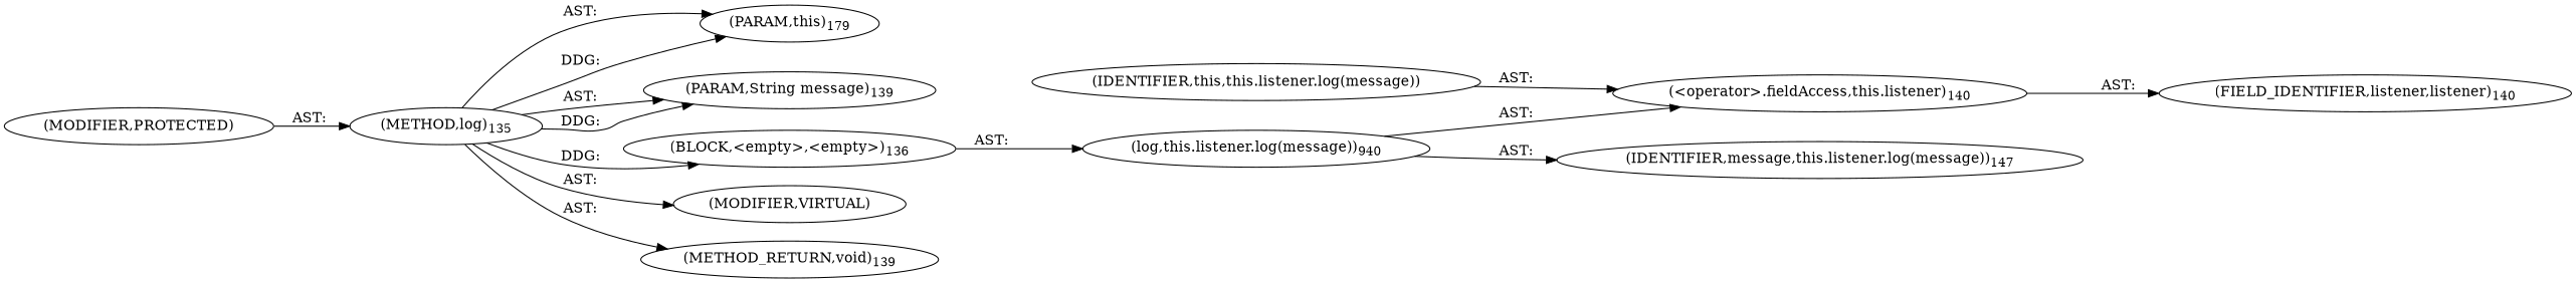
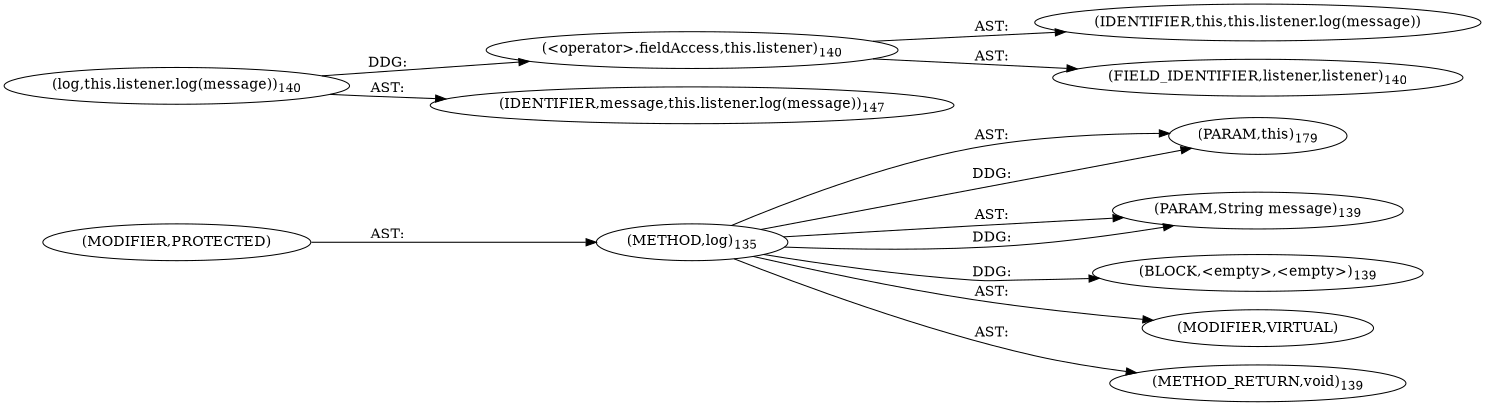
  digraph {
    rankdir=LR
    n1 [label=<(METHOD,log)<SUB>135</SUB>>]
    n2 [label=<(PARAM,this)<SUB>179</SUB>>]
    n3 [label=<(PARAM,String message)<SUB>139</SUB>>]
-   n4 [label=<(BLOCK,&lt;empty&gt;,&lt;empty&gt;)<SUB>136</SUB>>]
+   n4 [label=<(BLOCK,&lt;empty&gt;,&lt;empty&gt;)<SUB>139</SUB>>]
    n5 [label=<(MODIFIER,VIRTUAL)>]
    n6 [label=<(METHOD_RETURN,void)<SUB>139</SUB>>]
-   n7 [label=<(log,this.listener.log(message))<SUB>940</SUB>>]
+   n7 [label=<(log,this.listener.log(message))<SUB>140</SUB>>]
    n8 [label=<(MODIFIER,PROTECTED)>]
    n9 [label=<(&lt;operator&gt;.fieldAccess,this.listener)<SUB>140</SUB>>]
    n10 [label=<(IDENTIFIER,message,this.listener.log(message))<SUB>147</SUB>>]
    n11 [label=<(IDENTIFIER,this,this.listener.log(message))>]
    n12 [label=<(FIELD_IDENTIFIER,listener,listener)<SUB>140</SUB>>]
    n1 -> n2 [label="AST: "]
    n1 -> n2 [label="DDG: "]
    n1 -> n3 [label="AST: "]
    n1 -> n3 [label="DDG: "]
    n1 -> n4 [label="DDG: "]
    n1 -> n5 [label="AST: "]
    n1 -> n6 [label="AST: "]
-   n4 -> n7 [label="AST: "]
-   n7 -> n9 [label="AST: "]
+   n7 -> n9 [label="DDG: "]
    n7 -> n10 [label="AST: "]
    n8 -> n1 [label="AST: "]
-   n11 -> n9 [label="AST: "]
+   n9 -> n11 [label="AST: "]
    n9 -> n12 [label="AST: "]
  }
